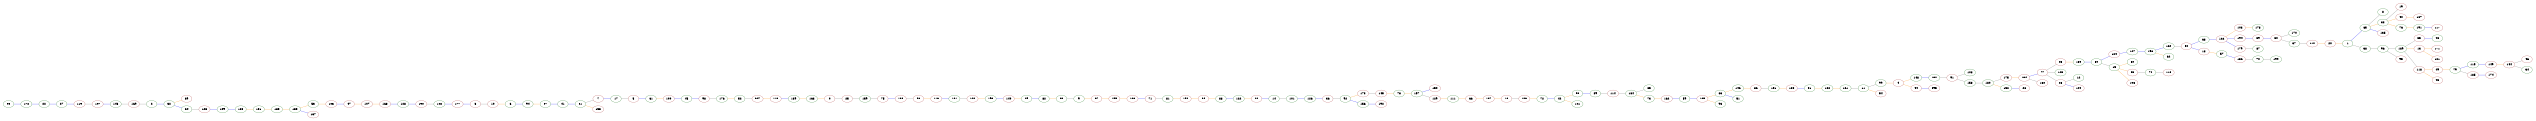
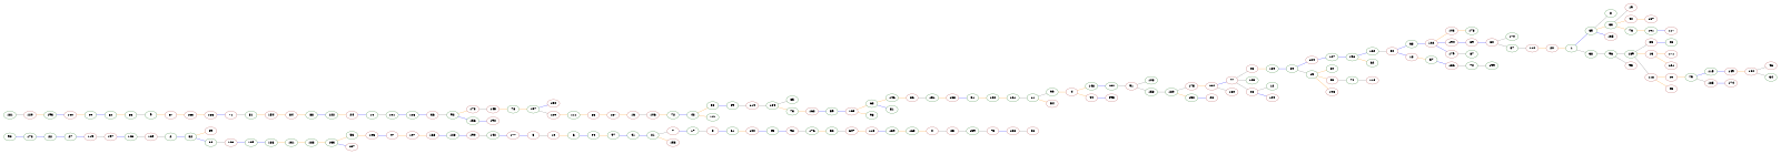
  graph {
    rankdir=LR
    node [color=darkgreen]
    edge [color=darkorange]
    90
    172
    22
    27
    119 [color=brown]
    197 [color=brown]
    143
    169 [color=brown]
    2
    32
    69 [color=brown]
    64
    123 [color=brown]
    109
    186
    131
    183
    133
    53
    137 [color=brown]
    105 [color=brown]
    47 [color=brown]
    107 [color=brown]
    168 [color=brown]
    128
    190 [color=brown]
    142
    177 [color=brown]
    3 [color=brown]
    10 [color=brown]
    6
    94
    97
    41
    21
    7 [color=brown]
    153 [color=brown]
    17
    5 [color=brown]
    61
    100 [color=brown]
    45
    98 [color=brown]
    176
    52
    n46 [color=brown label=647]
    113 [color=brown]
    139
    163
    0 [color=brown]
    25 [color=brown]
    159
    75 [color=brown]
    138 [color=brown]
    56 [color=brown]
-   116 [color=brown]
    181
    120 [color=brown]
    193
    140 [color=brown]
    29
    82
    83
    9
    67 [color=brown]
    155 [color=brown]
    166 [color=brown]
    71 [color=brown]
    81
    154 [color=brown]
    84 [color=brown]
    88
    122
    24 [color=brown]
    14
    101
    126
    36 [color=brown]
    92
    173 [color=brown]
    156
    145 [color=brown]
    192 [color=brown]
    78
    157
    150 [color=brown]
    129 [color=brown]
    111
    66 [color=brown]
    187 [color=brown]
    16 [color=brown]
    106 [color=brown]
    72
    42
    58
    141
    89
    114 [color=brown]
    184
    85
    73
    162 [color=brown]
    59
    165 [color=brown]
    63
    93
    146
    51
    86 [color=brown]
    151
    188 [color=brown]
    31
    182
    161
    11
    99
    54 [color=brown]
    4 [color=brown]
    148
    44 [color=brown]
    132
    n122 [color=brown label=895]
    91 [color=brown]
    108
    158
    180
    175 [color=brown]
    152
    134 [color=brown]
    26 [color=brown]
    77 [color=brown]
    160 [color=brown]
    23 [color=brown]
    125
    28 [color=brown]
    130
    12
    104 [color=brown]
    80
    124 [color=brown]
    15
    127
    60
    55 [color=brown]
    198 [color=brown]
    196
    164
    62
    50 [color=brown]
    68
    18 [color=brown]
    102 [color=brown]
    57
    103 [color=brown]
    194 [color=brown]
    179 [color=brown]
    178
    39 [color=brown]
    87
    30 [color=brown]
    170
    37
    112 [color=brown]
    20 [color=brown]
    1
    65
    38
    8
    33
    135 [color=brown]
    96
    19 [color=brown]
    40 [color=brown]
    76
    167 [color=brown]
    191
    117 [color=brown]
    189
    95 [color=brown]
    35 [color=brown]
    13 [color=brown]
    118 [color=brown]
    48
    171 [color=brown]
    121 [color=brown]
    49 [color=brown]
    43 [color=brown]
    79
    115
    185 [color=brown]
    149 [color=brown]
    174 [color=brown]
    144 [color=brown]
    46 [color=brown]
    34
    136 [color=brown]
    70
    199
    74
    110 [color=brown]
    90 -- 172 [color=blue]
    172 -- 22 [color=blue]
    22 -- 27 [color=blue]
    27 -- 119 [color=blue]
    119 -- 197 [color=gray40]
    197 -- 143 [color=blue]
    143 -- 169 [color=gray40]
    169 -- 2 [color=gray40]
    2 -- 32 [color=blue]
    32 -- 69
    32 -- 64 [color=blue]
    64 -- 123 [color=gray40]
    123 -- 109 [color=blue]
    109 -- 186 [color=blue]
    186 -- 131
    131 -- 183
    183 -- 133
    133 -- 53
    133 -- 137 [color=blue]
    53 -- 105
    105 -- 47 [color=blue]
    47 -- 107
    107 -- 168
    168 -- 128 [color=blue]
    128 -- 190 [color=blue]
    190 -- 142 [color=gray40]
    142 -- 177 [color=blue]
    177 -- 3 [color=blue]
    3 -- 10 [color=gray40]
    10 -- 6
    6 -- 94 [color=blue]
    94 -- 97
    97 -- 41 [color=blue]
    41 -- 21 [color=blue]
    21 -- 7 [color=gray40]
    21 -- 153
    7 -- 17 [color=blue]
    17 -- 5 [color=gray40]
    5 -- 61 [color=blue]
    61 -- 100
    100 -- 45 [color=blue]
    45 -- 98 [color=blue]
    98 -- 176 [color=gray40]
    176 -- 52
    52 -- n46 [color=gray40]
    n46 -- 113
    113 -- 139 [color=blue]
    139 -- 163
    163 -- 0
    0 -- 25 [color=gray40]
    25 -- 159 [color=gray40]
    159 -- 75 [color=gray40]
    75 -- 138 [color=blue]
    138 -- 56 [color=gray40]
-   56 -- 116
-   116 -- 181 [color=blue]
    181 -- 120 [color=gray40]
    120 -- 193
    193 -- 140 [color=blue]
    140 -- 29
    29 -- 82 [color=blue]
    82 -- 83
    83 -- 9 [color=gray40]
    9 -- 67
    67 -- 155
    155 -- 166
    166 -- 71 [color=blue]
    71 -- 81 [color=gray40]
    81 -- 154
    154 -- 84
    84 -- 88
    88 -- 122 [color=blue]
    122 -- 24
    24 -- 14 [color=blue]
    14 -- 101 [color=gray40]
    101 -- 126 [color=blue]
    126 -- 36 [color=blue]
    36 -- 92 [color=gray40]
    92 -- 173
    92 -- 156 [color=blue]
    173 -- 145 [color=gray40]
    156 -- 192 [color=blue]
    145 -- 78
    78 -- 157
    157 -- 150 [color=blue]
    157 -- 129 [color=gray40]
    129 -- 111
    111 -- 66
    66 -- 187
    187 -- 16
    16 -- 106 [color=gray40]
    106 -- 72
    72 -- 42 [color=blue]
    42 -- 58
    42 -- 141
    58 -- 89 [color=blue]
    89 -- 114 [color=gray40]
    114 -- 184 [color=gray40]
    184 -- 85 [color=gray40]
    184 -- 73
    73 -- 162
    162 -- 59 [color=blue]
    59 -- 165 [color=blue]
    165 -- 63
    165 -- 93
    63 -- 146
    63 -- 51 [color=blue]
    146 -- 86
    86 -- 151 [color=gray40]
    151 -- 188
    188 -- 31 [color=blue]
    31 -- 182
    182 -- 161
    161 -- 11 [color=gray40]
    11 -- 99 [color=gray40]
    11 -- 54
    99 -- 4
    4 -- 148
    4 -- 44
    148 -- 132 [color=blue]
    44 -- n122 [color=blue]
    132 -- 91 [color=gray40]
    91 -- 108 [color=gray40]
    91 -- 158 [color=gray40]
    158 -- 180 [color=gray40]
    180 -- 175 [color=gray40]
    180 -- 152
    175 -- 134
    152 -- 26 [color=blue]
    134 -- 77 [color=blue]
    134 -- 160 [color=gray40]
    77 -- 23 [color=gray40]
    77 -- 125 [color=gray40]
    77 -- 28 [color=gray40]
    23 -- 130
    28 -- 12 [color=gray40]
    28 -- 104 [color=blue]
    130 -- 80 [color=blue]
    80 -- 124 [color=blue]
    80 -- 15 [color=gray40]
    124 -- 127 [color=blue]
    15 -- 60
    15 -- 55
    15 -- 198
    127 -- 196 [color=blue]
    55 -- 74 [color=gray40]
    196 -- 164 [color=blue]
    196 -- 62
    164 -- 50 [color=gray40]
    50 -- 68 [color=blue]
    50 -- 18 [color=blue]
    68 -- 102 [color=blue]
    18 -- 57
    102 -- 103
    102 -- 194 [color=blue]
    102 -- 179 [color=blue]
    57 -- 136 [color=blue]
    103 -- 178
    194 -- 39 [color=blue]
    179 -- 87 [color=gray40]
    39 -- 30 [color=blue]
    30 -- 170 [color=gray40]
    30 -- 37 [color=gray40]
    37 -- 112 [color=gray40]
    112 -- 20
    20 -- 1
    1 -- 65 [color=blue]
    1 -- 38 [color=gray40]
    65 -- 8 [color=gray40]
    65 -- 33
    65 -- 135 [color=blue]
    38 -- 96 [color=gray40]
    33 -- 19 [color=gray40]
    33 -- 40
    33 -- 76
    96 -- 189 [color=gray40]
    96 -- 95 [color=gray40]
    40 -- 167
    76 -- 191
    191 -- 117 [color=blue]
    189 -- 35 [color=gray40]
    189 -- 13
    189 -- 118 [color=gray40]
    35 -- 48 [color=blue]
    13 -- 171
    13 -- 121
    118 -- 49
    118 -- 43
    49 -- 79
    79 -- 115 [color=blue]
    79 -- 185 [color=gray40]
    115 -- 149 [color=blue]
    185 -- 174 [color=blue]
    149 -- 144
    144 -- 46 [color=gray40]
    144 -- 34 [color=gray40]
    136 -- 70 [color=gray40]
    70 -- 199 [color=gray40]
    74 -- 110 [color=gray40]
  }
